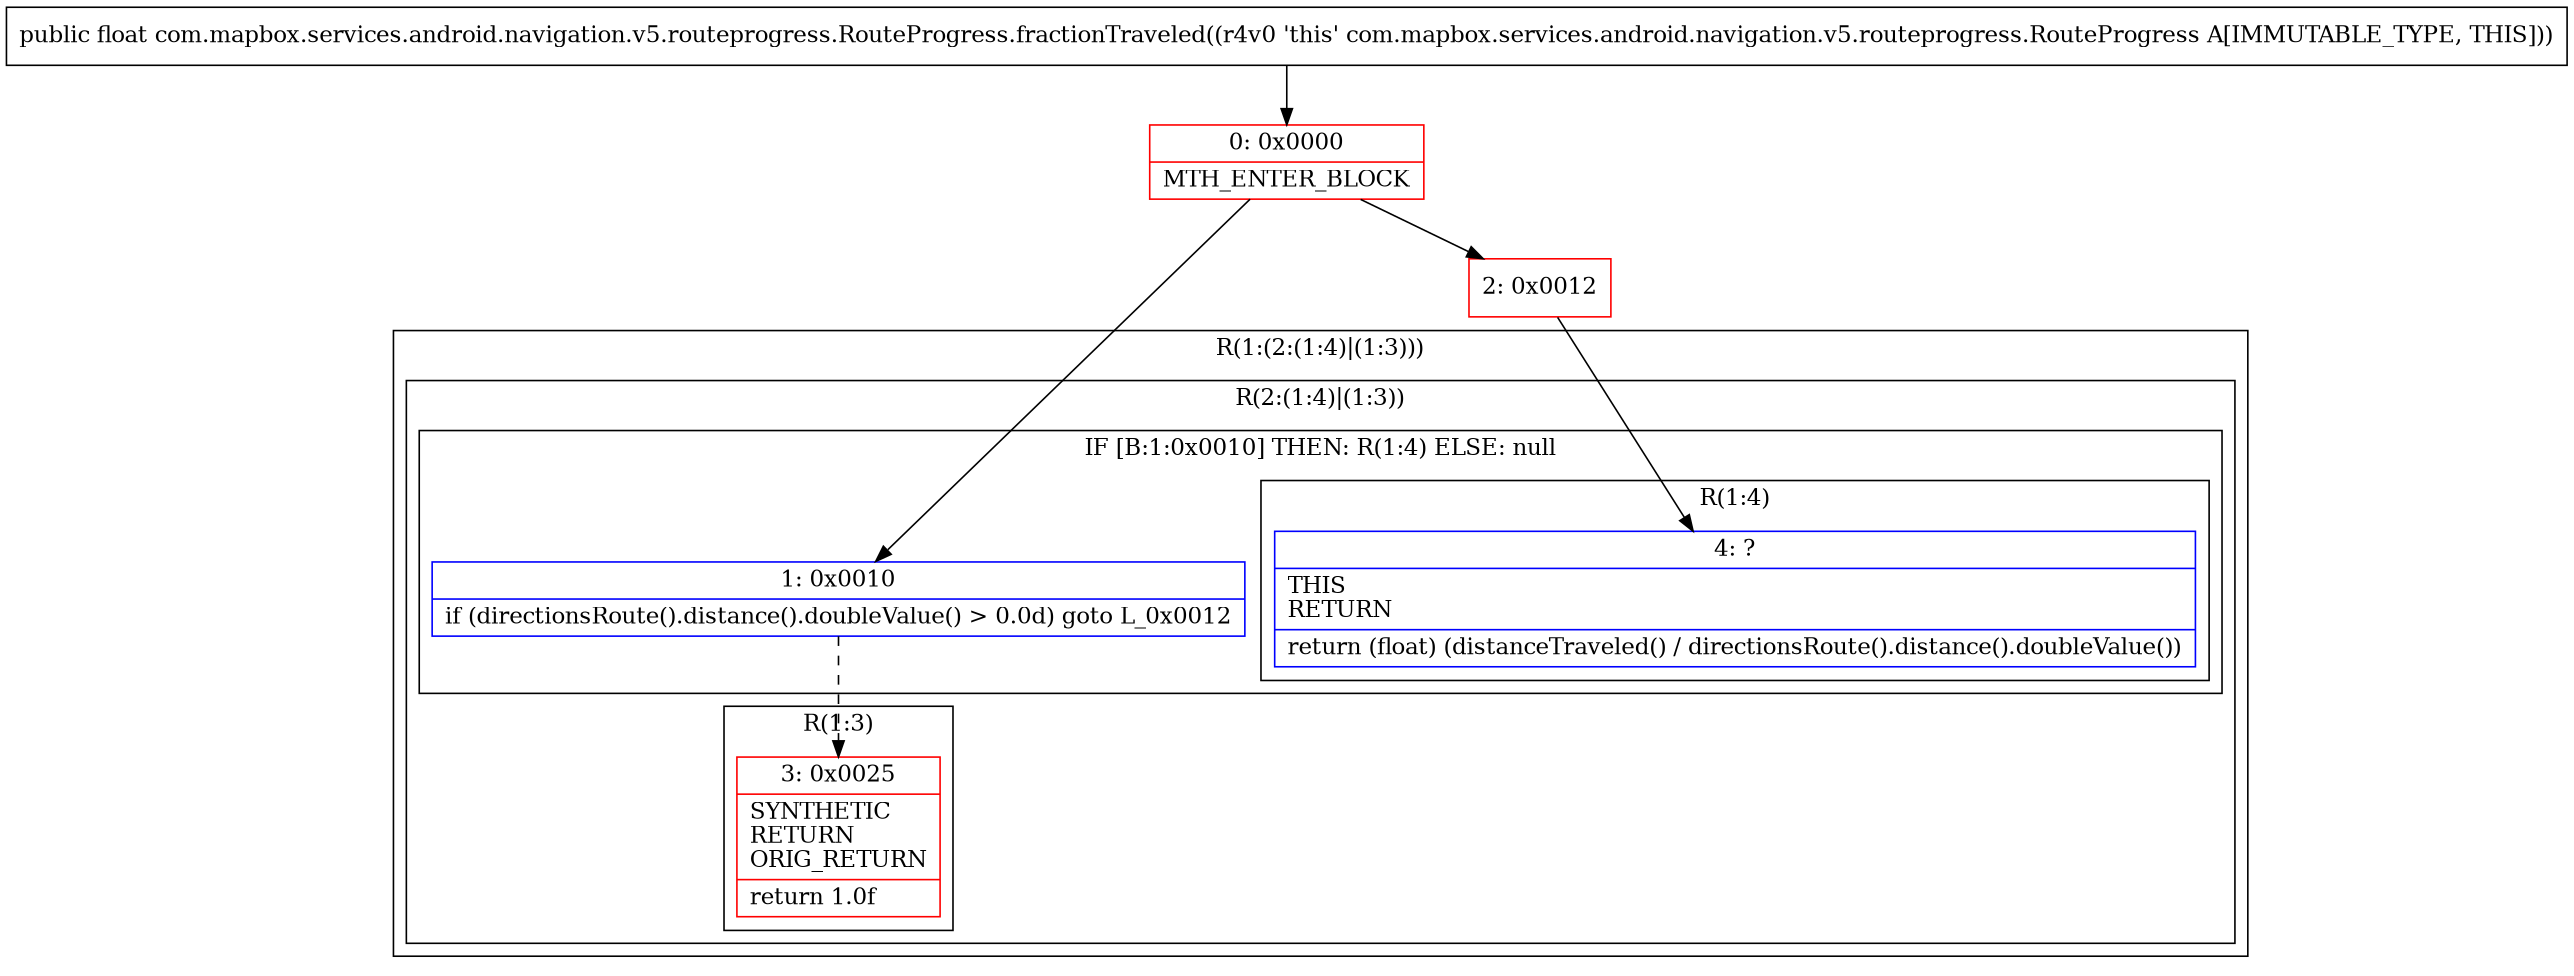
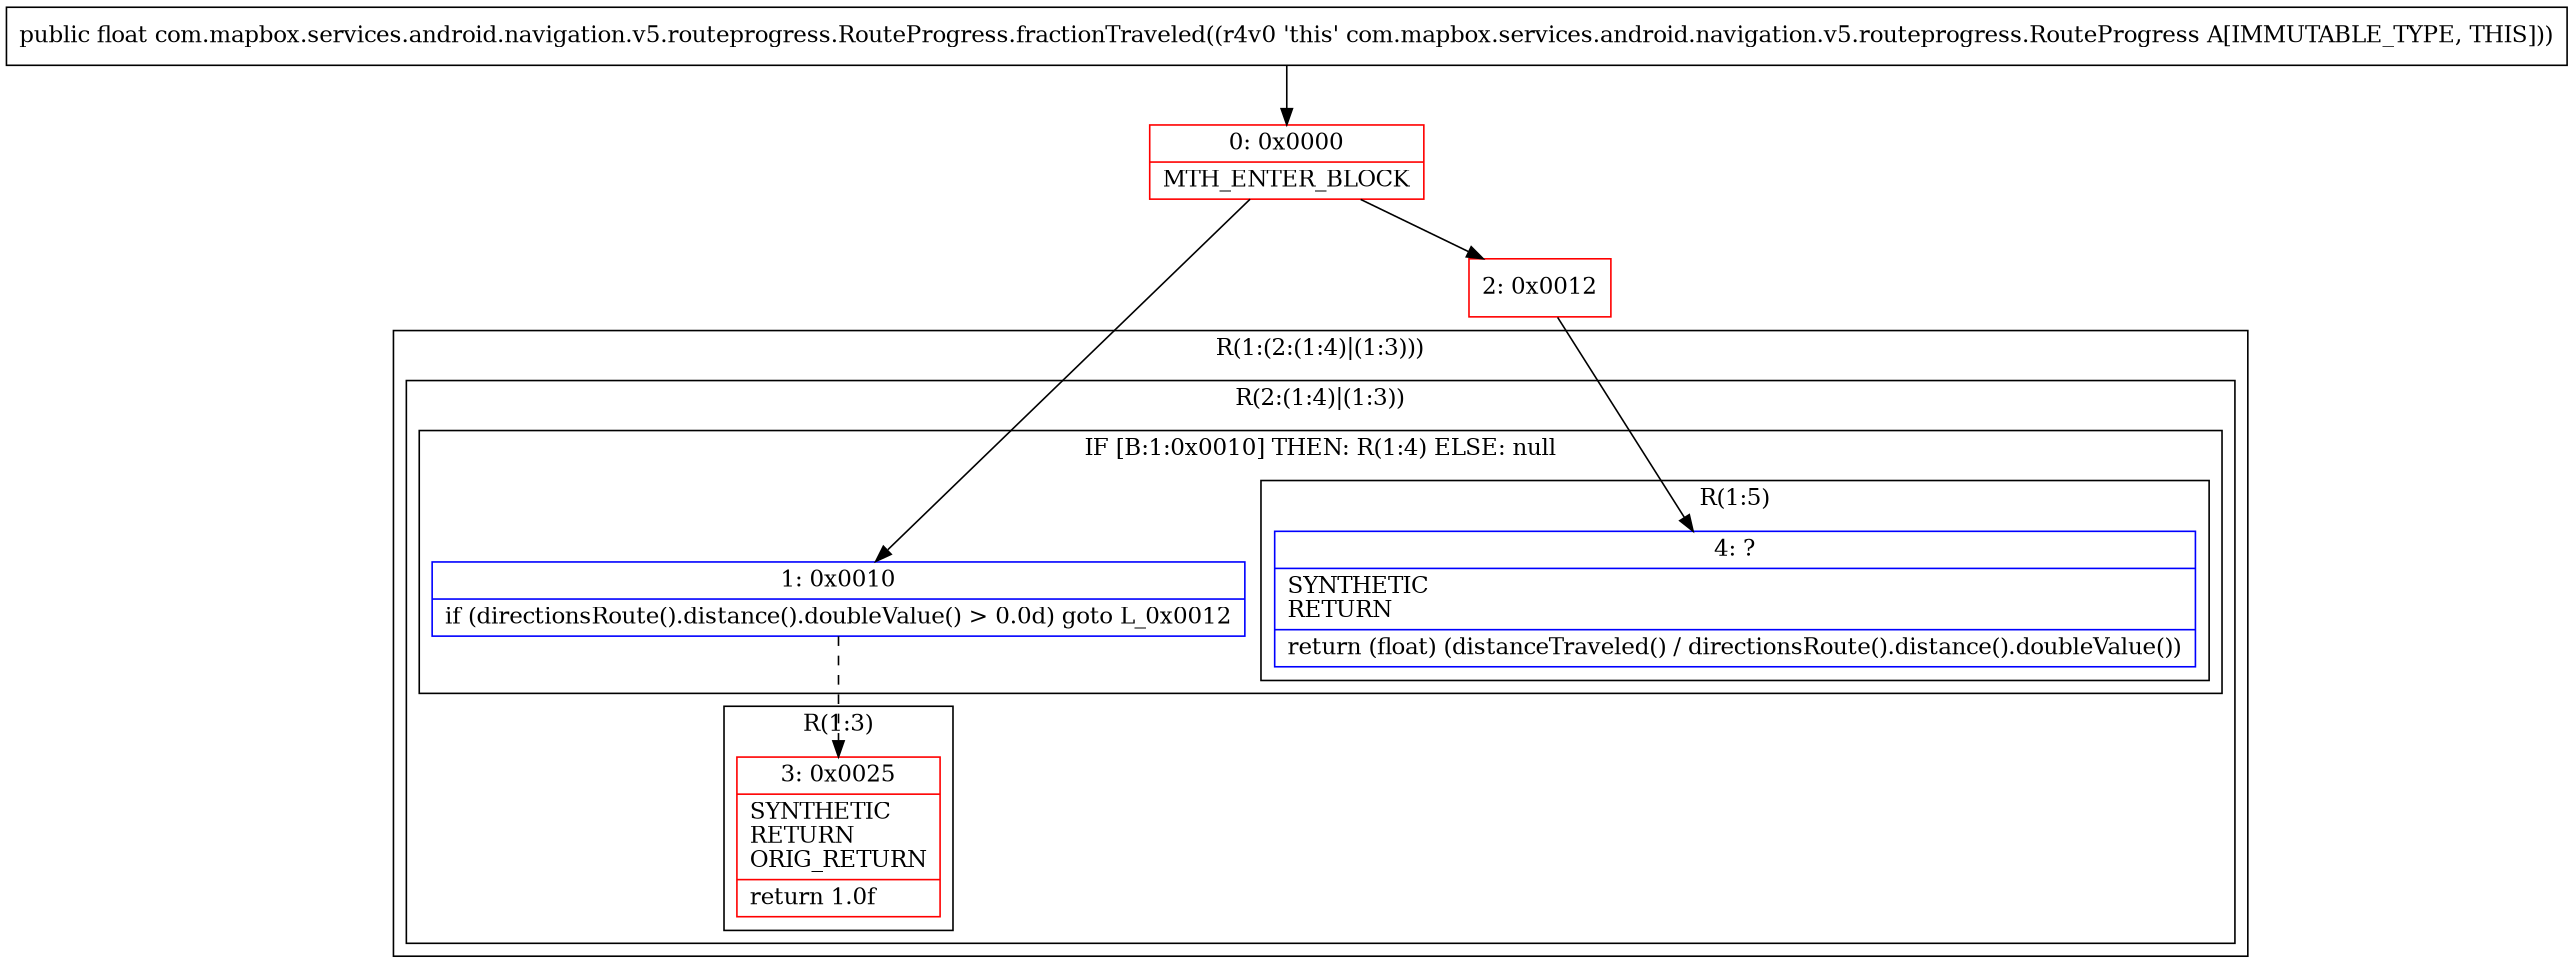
  digraph {
    node [color=red shape=record]
-   n1 [color=blue label="{4\:\ ?|THIS\lRETURN\l|return (float) (distanceTraveled() \/ directionsRoute().distance().doubleValue())\l}"]
+   n1 [color=blue label="{4\:\ ?|SYNTHETIC\lRETURN\l|return (float) (distanceTraveled() \/ directionsRoute().distance().doubleValue())\l}"]
    n2 [color=blue label="{1\:\ 0x0010|if (directionsRoute().distance().doubleValue() \> 0.0d) goto L_0x0012\l}"]
    n3 [label="{3\:\ 0x0025|SYNTHETIC\lRETURN\lORIG_RETURN\l|return 1.0f\l}"]
    n4 [label="{2\:\ 0x0012}"]
    n5 [label="{0\:\ 0x0000|MTH_ENTER_BLOCK\l}"]
    n6 [label="{public float com.mapbox.services.android.navigation.v5.routeprogress.RouteProgress.fractionTraveled((r4v0 'this' com.mapbox.services.android.navigation.v5.routeprogress.RouteProgress A[IMMUTABLE_TYPE, THIS])) }" color=""]
    subgraph cluster_1 {
      label="R(1:(2:(1:4)|(1:3)))"
      subgraph cluster_2 {
        label="R(2:(1:4)|(1:3))"
        subgraph cluster_3 {
          label="IF [B:1:0x0010] THEN: R(1:4) ELSE: null"
          n2
          subgraph cluster_4 {
-           label="R(1:4)"
+           label="R(1:5)"
            n1
          }
        }
        subgraph cluster_5 {
          label="R(1:3)"
          n3
        }
      }
    }
    n2 -> n3 [style=dashed]
    n4 -> n1
    n5 -> n2
    n5 -> n4
    n6 -> n5
  }
